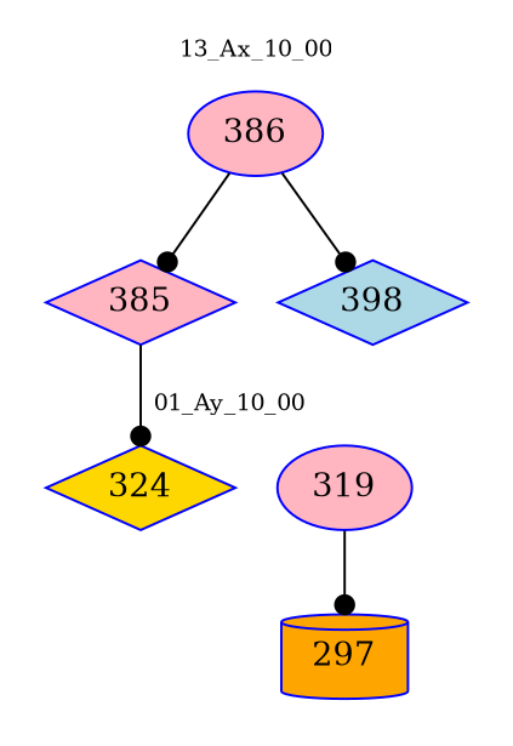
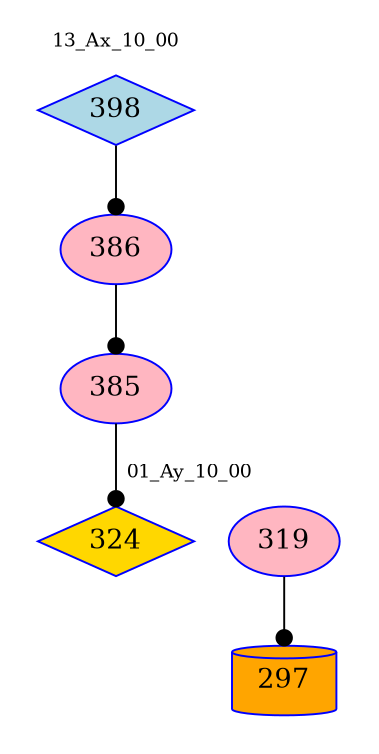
  digraph {
    node [color=blue fillcolor=lightpink shape=diamond style=filled]
    edge [arrowhead=dot color=black]
    n1 [label=319 shape=ellipse]
    n2 [fillcolor=orange label=297 shape=cylinder]
    n3 [fillcolor=gold label=324]
    n4 [label=386 shape=ellipse]
-   n5 [label=385]
+   n5 [label=385 shape=ellipse]
    n6 [fillcolor=lightblue label=398]
    subgraph cluster_1 {
      color=white
      fontsize=10
      label="01_Ay_10_00"
      n1
      n2
      n3
    }
    subgraph cluster_2 {
      color=white
      fontsize=10
      label="13_Ax_10_00"
      n4
      n5
      n6
    }
    n1 -> n2
    n4 -> n5
-   n4 -> n6
+   n6 -> n4
    n5 -> n3
  }
